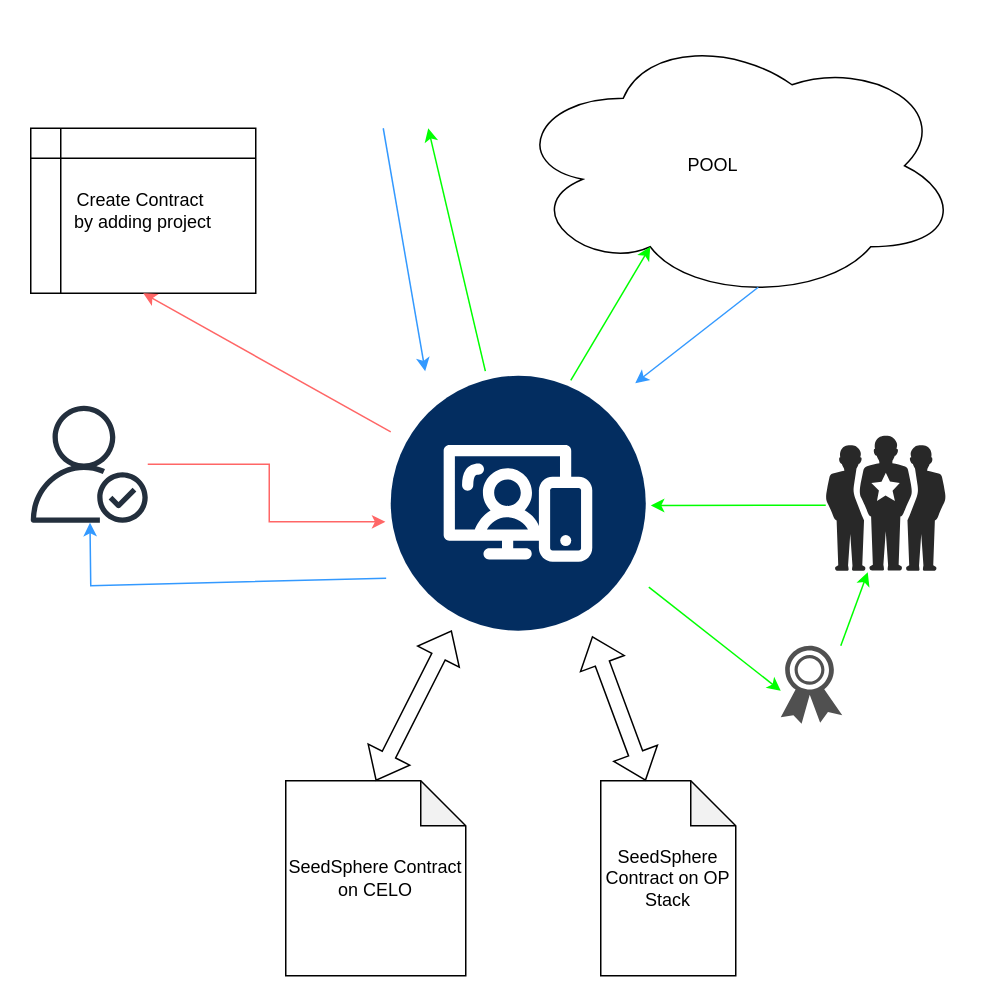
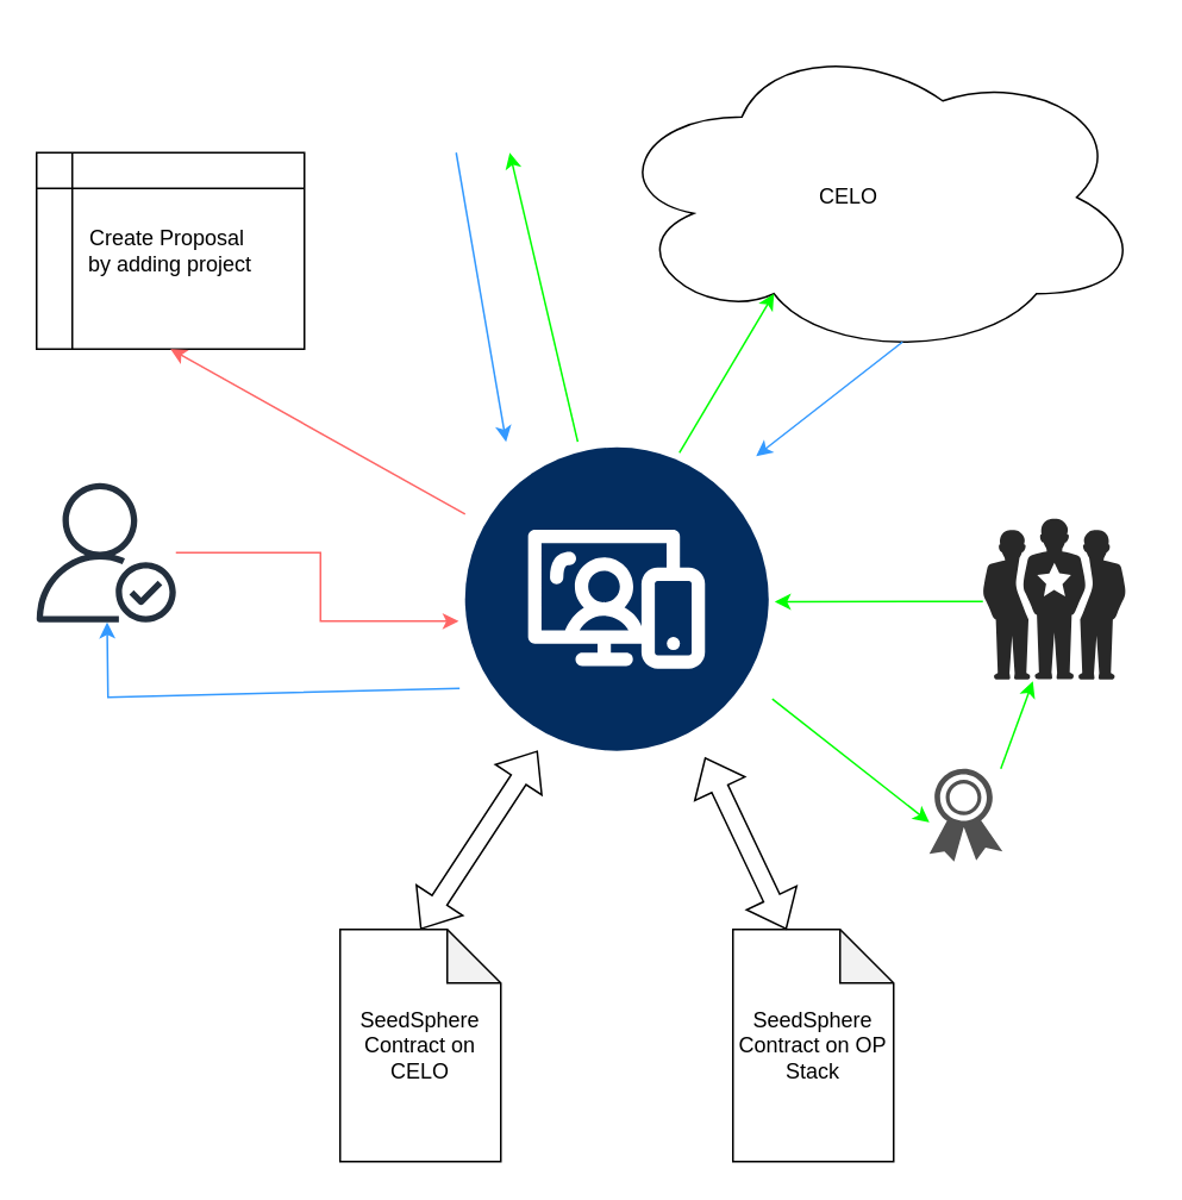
  <mxCell id="0" />
  <mxCell id="1" parent="0" />
- <mxCell id="2" value="SeedSphere Contract on CELO" style="shape=note;whiteSpace=wrap;html=1;backgroundOutline=1;darkOpacity=0.05;" vertex="1" parent="1"><mxGeometry x="190" y="520" width="120" height="130" as="geometry" /></mxCell>
+ <mxCell id="2" value="SeedSphere Contract on CELO" style="shape=note;whiteSpace=wrap;html=1;backgroundOutline=1;darkOpacity=0.05;" vertex="1" parent="1"><mxGeometry x="190" y="520" width="90" height="130" as="geometry" /></mxCell>
  <mxCell id="3" value="" style="verticalLabelPosition=bottom;aspect=fixed;html=1;shape=mxgraph.salesforce.web2;" vertex="1" parent="1"><mxGeometry x="260" y="250" width="170" height="170" as="geometry" /></mxCell>
  <mxCell id="4" value="" style="edgeStyle=orthogonalEdgeStyle;rounded=0;orthogonalLoop=1;jettySize=auto;html=1;entryX=-0.021;entryY=0.573;entryDx=0;entryDy=0;entryPerimeter=0;strokeColor=#FF6666;" edge="1" parent="1" source="5" target="3"><mxGeometry relative="1" as="geometry"><mxPoint x="237" y="309" as="targetPoint" /></mxGeometry></mxCell>
  <mxCell id="5" value="" style="sketch=0;outlineConnect=0;fontColor=#232F3E;gradientColor=none;fillColor=#232F3D;strokeColor=none;dashed=0;verticalLabelPosition=bottom;verticalAlign=top;align=center;html=1;fontSize=12;fontStyle=0;aspect=fixed;pointerEvents=1;shape=mxgraph.aws4.authenticated_user;" vertex="1" parent="1"><mxGeometry x="20" y="270" width="78" height="78" as="geometry" /></mxCell>
  <mxCell id="6" value="" style="verticalLabelPosition=bottom;sketch=0;html=1;fillColor=#282828;strokeColor=none;verticalAlign=top;pointerEvents=1;align=center;shape=mxgraph.cisco_safe.people_places_things_icons.icon1;" vertex="1" parent="1"><mxGeometry x="550" y="290" width="80" height="90" as="geometry" /></mxCell>
  <mxCell id="7" value="" style="shape=flexArrow;endArrow=classic;startArrow=classic;html=1;rounded=0;entryX=0.239;entryY=0.999;entryDx=0;entryDy=0;entryPerimeter=0;exitX=0.5;exitY=0;exitDx=0;exitDy=0;exitPerimeter=0;" edge="1" parent="1" source="2" target="3"><mxGeometry width="100" height="100" relative="1" as="geometry"><mxPoint x="520" y="510" as="sourcePoint" /><mxPoint x="620" y="410" as="targetPoint" /></mxGeometry></mxCell>
- <mxCell id="8" value="SeedSphere Contract on OP Stack" style="shape=note;whiteSpace=wrap;html=1;backgroundOutline=1;darkOpacity=0.05;" vertex="1" parent="1"><mxGeometry x="400" y="520" width="90" height="130" as="geometry" /></mxCell>
+ <mxCell id="8" value="SeedSphere Contract on OP Stack" style="shape=note;whiteSpace=wrap;html=1;backgroundOutline=1;darkOpacity=0.05;" vertex="1" parent="1"><mxGeometry x="410" y="520" width="90" height="130" as="geometry" /></mxCell>
  <mxCell id="9" value="" style="shape=flexArrow;endArrow=classic;startArrow=classic;html=1;rounded=0;entryX=0.79;entryY=1.021;entryDx=0;entryDy=0;entryPerimeter=0;exitX=0;exitY=0;exitDx=30;exitDy=0;exitPerimeter=0;" edge="1" parent="1" source="8" target="3"><mxGeometry width="100" height="100" relative="1" as="geometry"><mxPoint x="410" y="500" as="sourcePoint" /><mxPoint x="460.85" y="379.85" as="targetPoint" /><Array as="points" /></mxGeometry></mxCell>
  <mxCell id="10" value="" style="endArrow=classic;html=1;rounded=0;entryX=1.02;entryY=0.509;entryDx=0;entryDy=0;entryPerimeter=0;exitX=0;exitY=0.515;exitDx=0;exitDy=0;exitPerimeter=0;strokeColor=#00FF00;" edge="1" parent="1" source="6" target="3"><mxGeometry width="50" height="50" relative="1" as="geometry"><mxPoint x="550" y="490" as="sourcePoint" /><mxPoint x="600" y="440" as="targetPoint" /></mxGeometry></mxCell>
- <mxCell id="11" value="POOL&amp;nbsp; &amp;nbsp; &amp;nbsp; &amp;nbsp; &amp;nbsp;" style="ellipse;shape=cloud;whiteSpace=wrap;html=1;" vertex="1" parent="1"><mxGeometry x="340" y="20" width="300" height="180" as="geometry" /></mxCell>
+ <mxCell id="11" value="CELO&amp;nbsp; &amp;nbsp; &amp;nbsp; &amp;nbsp; &amp;nbsp;" style="ellipse;shape=cloud;whiteSpace=wrap;html=1;" vertex="1" parent="1"><mxGeometry x="340" y="20" width="300" height="180" as="geometry" /></mxCell>
  <mxCell id="12" value="" style="shape=image;html=1;verticalAlign=top;verticalLabelPosition=bottom;labelBackgroundColor=#ffffff;imageAspect=0;aspect=fixed;image=https://cdn2.iconfinder.com/data/icons/perqui/48/ms_project.png" vertex="1" parent="1"><mxGeometry x="412" width="20" height="20" as="geometry" y="80" /></mxCell>
  <mxCell id="13" value="" style="shape=image;html=1;verticalAlign=top;verticalLabelPosition=bottom;labelBackgroundColor=#ffffff;imageAspect=0;aspect=fixed;image=https://cdn2.iconfinder.com/data/icons/perqui/48/ms_project.png" vertex="1" parent="1"><mxGeometry x="520" y="100" width="20" height="20" as="geometry" /></mxCell>
  <mxCell id="14" value="" style="shape=image;html=1;verticalAlign=top;verticalLabelPosition=bottom;labelBackgroundColor=#ffffff;imageAspect=0;aspect=fixed;image=https://cdn2.iconfinder.com/data/icons/perqui/48/ms_project.png" vertex="1" parent="1"><mxGeometry x="500" y="150" width="20" height="20" as="geometry" /></mxCell>
  <mxCell id="15" value="" style="shape=image;html=1;verticalAlign=top;verticalLabelPosition=bottom;labelBackgroundColor=#ffffff;imageAspect=0;aspect=fixed;image=https://cdn2.iconfinder.com/data/icons/perqui/48/ms_project.png" vertex="1" parent="1"><mxGeometry x="392" y="130" width="20" height="20" as="geometry" /></mxCell>
  <mxCell id="16" value="" style="shape=image;html=1;verticalAlign=top;verticalLabelPosition=bottom;labelBackgroundColor=#ffffff;imageAspect=0;aspect=fixed;image=https://cdn2.iconfinder.com/data/icons/perqui/48/ms_project.png" vertex="1" parent="1"><mxGeometry x="560" y="130" width="20" height="20" as="geometry" /></mxCell>
  <mxCell id="17" value="" style="shape=image;html=1;verticalAlign=top;verticalLabelPosition=bottom;labelBackgroundColor=#ffffff;imageAspect=0;aspect=fixed;image=https://cdn2.iconfinder.com/data/icons/perqui/48/ms_project.png" vertex="1" parent="1"><mxGeometry x="451" y="140" width="20" height="20" as="geometry" /></mxCell>
  <mxCell id="18" value="" style="shape=image;html=1;verticalAlign=top;verticalLabelPosition=bottom;labelBackgroundColor=#ffffff;imageAspect=0;aspect=fixed;image=https://cdn2.iconfinder.com/data/icons/perqui/48/ms_project.png" vertex="1" parent="1"><mxGeometry x="550" y="70" width="20" height="20" as="geometry" /></mxCell>
  <mxCell id="19" value="" style="shape=image;html=1;verticalAlign=top;verticalLabelPosition=bottom;labelBackgroundColor=#ffffff;imageAspect=0;aspect=fixed;image=https://cdn2.iconfinder.com/data/icons/perqui/48/ms_project.png" vertex="1" parent="1"><mxGeometry x="460" y="50" width="20" height="20" as="geometry" /></mxCell>
- <mxCell id="20" value="Create Contract&amp;nbsp;&lt;div&gt;by adding project&lt;/div&gt;" style="shape=internalStorage;whiteSpace=wrap;html=1;backgroundOutline=1;" vertex="1" parent="1"><mxGeometry x="20" y="85" width="150" height="110" as="geometry" /></mxCell>
+ <mxCell id="20" value="Create Proposal&amp;nbsp;&lt;div&gt;by adding project&lt;/div&gt;" style="shape=internalStorage;whiteSpace=wrap;html=1;backgroundOutline=1;" vertex="1" parent="1"><mxGeometry x="20" y="85" width="150" height="110" as="geometry" /></mxCell>
  <mxCell id="21" value="" style="shape=image;html=1;verticalAlign=top;verticalLabelPosition=bottom;labelBackgroundColor=#ffffff;imageAspect=0;aspect=fixed;image=https://cdn2.iconfinder.com/data/icons/perqui/48/ms_project.png" vertex="1" parent="1"><mxGeometry x="78" y="160" width="20" height="20" as="geometry" /></mxCell>
  <mxCell id="22" value="" style="sketch=0;pointerEvents=1;shadow=0;dashed=0;html=1;strokeColor=none;fillColor=#505050;labelPosition=center;verticalLabelPosition=bottom;verticalAlign=top;outlineConnect=0;align=center;shape=mxgraph.office.security.token;" vertex="1" parent="1"><mxGeometry x="520" y="430" width="41" height="52" as="geometry" /></mxCell>
  <mxCell id="23" value="" style="endArrow=classic;html=1;rounded=0;entryX=0.31;entryY=0.8;entryDx=0;entryDy=0;entryPerimeter=0;exitX=0.706;exitY=0.018;exitDx=0;exitDy=0;exitPerimeter=0;strokeColor=#00FF00;" edge="1" parent="1" source="3" target="11"><mxGeometry width="50" height="50" relative="1" as="geometry"><mxPoint x="660" y="320" as="sourcePoint" /><mxPoint x="710" y="270" as="targetPoint" /></mxGeometry></mxCell>
  <mxCell id="24" value="" style="endArrow=classic;html=1;rounded=0;entryX=0.5;entryY=1;entryDx=0;entryDy=0;strokeColor=#FF6666;" edge="1" parent="1" source="3" target="20"><mxGeometry width="50" height="50" relative="1" as="geometry"><mxPoint x="710" y="270" as="sourcePoint" /><mxPoint x="660" y="320" as="targetPoint" /></mxGeometry></mxCell>
  <mxCell id="25" value="" style="endArrow=classic;html=1;rounded=0;entryX=0.959;entryY=0.029;entryDx=0;entryDy=0;entryPerimeter=0;exitX=0.55;exitY=0.95;exitDx=0;exitDy=0;exitPerimeter=0;strokeColor=#3399FF;" edge="1" parent="1" source="11" target="3"><mxGeometry width="50" height="50" relative="1" as="geometry"><mxPoint x="660" y="320" as="sourcePoint" /><mxPoint x="710" y="270" as="targetPoint" /></mxGeometry></mxCell>
  <mxCell id="26" value="" style="endArrow=classic;html=1;rounded=0;exitX=0.976;exitY=0;exitDx=0;exitDy=0;exitPerimeter=0;entryX=0.35;entryY=1.011;entryDx=0;entryDy=0;entryPerimeter=0;strokeColor=#00FF00;" edge="1" parent="1" source="22" target="6"><mxGeometry width="50" height="50" relative="1" as="geometry"><mxPoint x="660" y="320" as="sourcePoint" /><mxPoint x="710" y="270" as="targetPoint" /></mxGeometry></mxCell>
  <mxCell id="27" value="" style="endArrow=classic;html=1;rounded=0;exitX=1.012;exitY=0.829;exitDx=0;exitDy=0;exitPerimeter=0;entryX=0;entryY=0.577;entryDx=0;entryDy=0;entryPerimeter=0;strokeColor=#00FF00;" edge="1" parent="1" source="3" target="22"><mxGeometry width="50" height="50" relative="1" as="geometry"><mxPoint x="660" y="320" as="sourcePoint" /><mxPoint x="710" y="270" as="targetPoint" /></mxGeometry></mxCell>
  <mxCell id="28" value="" style="endArrow=classic;html=1;rounded=0;exitX=-0.018;exitY=0.794;exitDx=0;exitDy=0;exitPerimeter=0;strokeColor=#3399FF;" edge="1" parent="1" source="3" target="5"><mxGeometry width="50" height="50" relative="1" as="geometry"><mxPoint x="660" y="320" as="sourcePoint" /><mxPoint x="710" y="270" as="targetPoint" /><Array as="points"><mxPoint x="60" y="390" /></Array></mxGeometry></mxCell>
  <mxCell id="29" value="" style="shape=image;html=1;verticalAlign=top;verticalLabelPosition=bottom;labelBackgroundColor=#ffffff;imageAspect=0;aspect=fixed;image=https://cdn2.iconfinder.com/data/icons/perqui/48/ms_project.png" vertex="1" parent="1"><mxGeometry x="240" y="25" width="60" height="60" as="geometry" /></mxCell>
  <mxCell id="30" value="" style="endArrow=classic;html=1;rounded=0;entryX=0.75;entryY=1;entryDx=0;entryDy=0;exitX=0.371;exitY=-0.018;exitDx=0;exitDy=0;exitPerimeter=0;strokeColor=#00FF00;" edge="1" parent="1" source="3" target="29"><mxGeometry width="50" height="50" relative="1" as="geometry"><mxPoint x="660" y="320" as="sourcePoint" /><mxPoint x="710" y="270" as="targetPoint" /></mxGeometry></mxCell>
  <mxCell id="31" value="" style="endArrow=classic;html=1;rounded=0;exitX=0.25;exitY=1;exitDx=0;exitDy=0;entryX=0.135;entryY=-0.018;entryDx=0;entryDy=0;entryPerimeter=0;strokeColor=#3399FF;" edge="1" parent="1" source="29" target="3"><mxGeometry width="50" height="50" relative="1" as="geometry"><mxPoint x="660" y="320" as="sourcePoint" /><mxPoint x="710" y="270" as="targetPoint" /></mxGeometry></mxCell>
